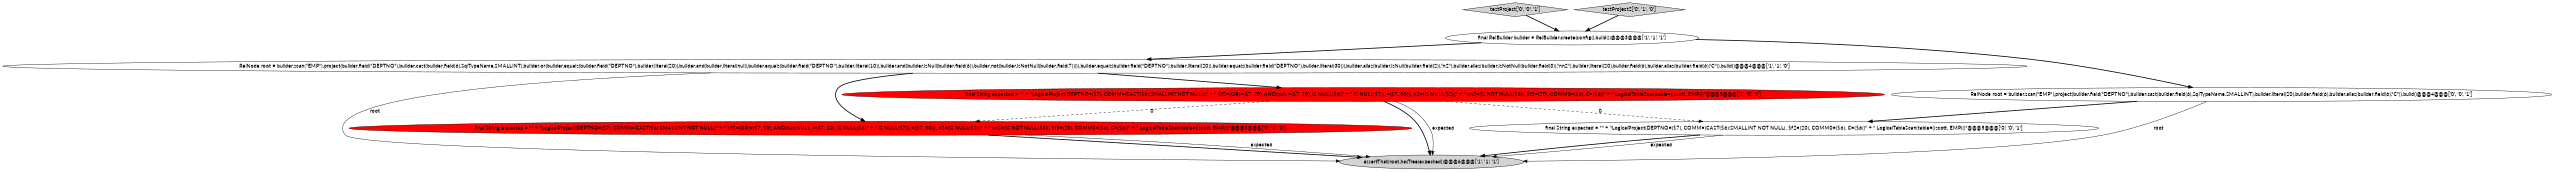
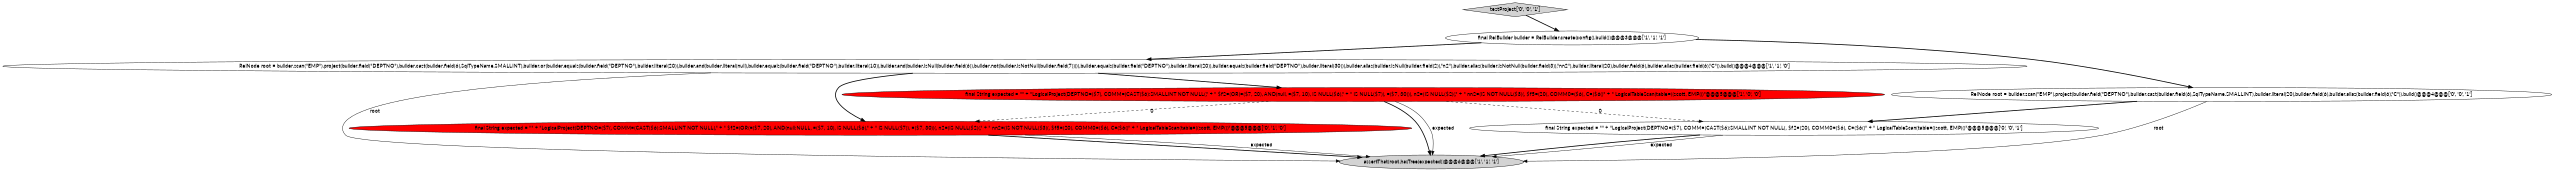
  digraph {
    fontname=Lato
    node [fillcolor=white fontname=Lato shape=ellipse style=filled]
    edge [fontname=Lato style=bold]
    n1 [label="RelNode root = builder.scan(\"EMP\").project(builder.field(\"DEPTNO\"),builder.cast(builder.field(6),SqlTypeName.SMALLINT),builder.or(builder.equals(builder.field(\"DEPTNO\"),builder.literal(20)),builder.and(builder.literal(null),builder.equals(builder.field(\"DEPTNO\"),builder.literal(10)),builder.and(builder.isNull(builder.field(6)),builder.not(builder.isNotNull(builder.field(7))))),builder.equals(builder.field(\"DEPTNO\"),builder.literal(20)),builder.equals(builder.field(\"DEPTNO\"),builder.literal(30))),builder.alias(builder.isNull(builder.field(2)),\"n2\"),builder.alias(builder.isNotNull(builder.field(3)),\"nn2\"),builder.literal(20),builder.field(6),builder.alias(builder.field(6),\"C\")).build()@@@4@@@['1', '1', '0']"]
    n2 [fillcolor=red label="final String expected = \"\" + \"LogicalProject(DEPTNO=($7(, COMM=(CAST($6):SMALLINT NOT NULL(,\" + \" $f2=(OR(=($7, 20), AND(null, =($7, 10), IS NULL($6),\" + \" IS NULL($7)), =($7, 30))(, n2=(IS NULL($2)(,\" + \" nn2=(IS NOT NULL($3)(, $f5=(20(, COMM0=($6(, C=($6()\" + \" LogicalTableScan(table=((scott, EMP(()\"@@@5@@@['1', '0', '0']"]
    n3 [fillcolor=red label="final String expected = \"\" + \"LogicalProject(DEPTNO=($7(, COMM=(CAST($6):SMALLINT NOT NULL(,\" + \" $f2=(OR(=($7, 20), AND(null:NULL, =($7, 10), IS NULL($6),\" + \" IS NULL($7)), =($7, 30))(, n2=(IS NULL($2)(,\" + \" nn2=(IS NOT NULL($3)(, $f5=(20(, COMM0=($6(, C=($6()\" + \" LogicalTableScan(table=((scott, EMP(()\"@@@5@@@['0', '1', '0']"]
    n4 [fillcolor=lightgray label="assertThat(root,hasTree(expected))@@@6@@@['1', '1', '1']"]
    n5 [label="final String expected = \"\" + \"LogicalProject(DEPTNO=($7(, COMM=(CAST($6):SMALLINT NOT NULL(, $f2=(20(, COMM0=($6(, C=($6()\" + \" LogicalTableScan(table=((scott, EMP(()\"@@@5@@@['0', '0', '1']"]
    n6 [label="final RelBuilder builder = RelBuilder.create(config().build())@@@3@@@['1', '1', '1']"]
    n7 [label="RelNode root = builder.scan(\"EMP\").project(builder.field(\"DEPTNO\"),builder.cast(builder.field(6),SqlTypeName.SMALLINT),builder.literal(20),builder.field(6),builder.alias(builder.field(6),\"C\")).build()@@@4@@@['0', '0', '1']"]
    n8 [fillcolor=lightgray label="testProject['0', '0', '1']" shape=diamond]
-   n9 [fillcolor=lightgray label="testProject2['0', '1', '0']" shape=diamond]
    n1 -> n2
    n1 -> n3
    n1 -> n4 [label=root style=solid]
    n2 -> n3 [label=0 style=dashed]
    n2 -> n4
    n2 -> n4 [label=expected style=solid]
    n2 -> n5 [label=0 style=dashed]
    n3 -> n4
    n3 -> n4 [label=expected style=solid]
    n5 -> n4
    n5 -> n4 [label=expected style=solid]
    n6 -> n1
    n6 -> n7
    n7 -> n4 [label=root style=solid]
    n7 -> n5
    n8 -> n6
-   n9 -> n6
  }
